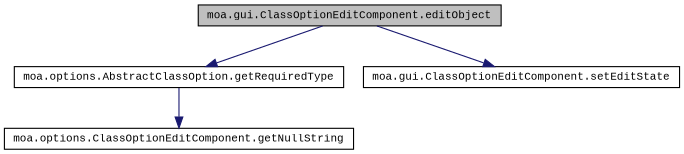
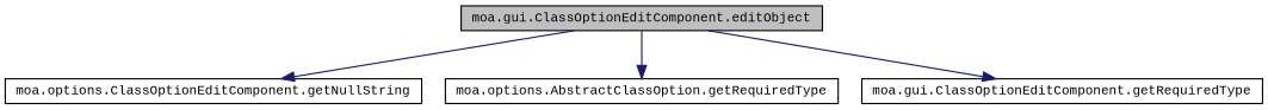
  digraph {
    fontname="Liberation Mono"
    rankdir=TB
    node [color=black fillcolor=white fontname="Liberation Mono" fontsize=10 shape=record style=filled]
    edge [color=midnightblue fontname="Liberation Mono" fontsize=10 labelfontname=Helvetica labelfontsize=10 style=solid]
    n1 [fillcolor=grey75 fontcolor=black height=0.2 label="moa.gui.ClassOptionEditComponent.editObject" width=0.4]
    n2 [height=0.2 label="moa.options.ClassOptionEditComponent.getNullString" width=0.4]
    n3 [height=0.2 label="moa.options.AbstractClassOption.getRequiredType" width=0.4]
-   n4 [height=0.2 label="moa.gui.ClassOptionEditComponent.setEditState" width=0.4]
-   n3 -> n2
+   n4 [height=0.2 label="moa.gui.ClassOptionEditComponent.getRequiredType" width=0.4]
+   n1 -> n2
    n1 -> n3
    n1 -> n4
  }
